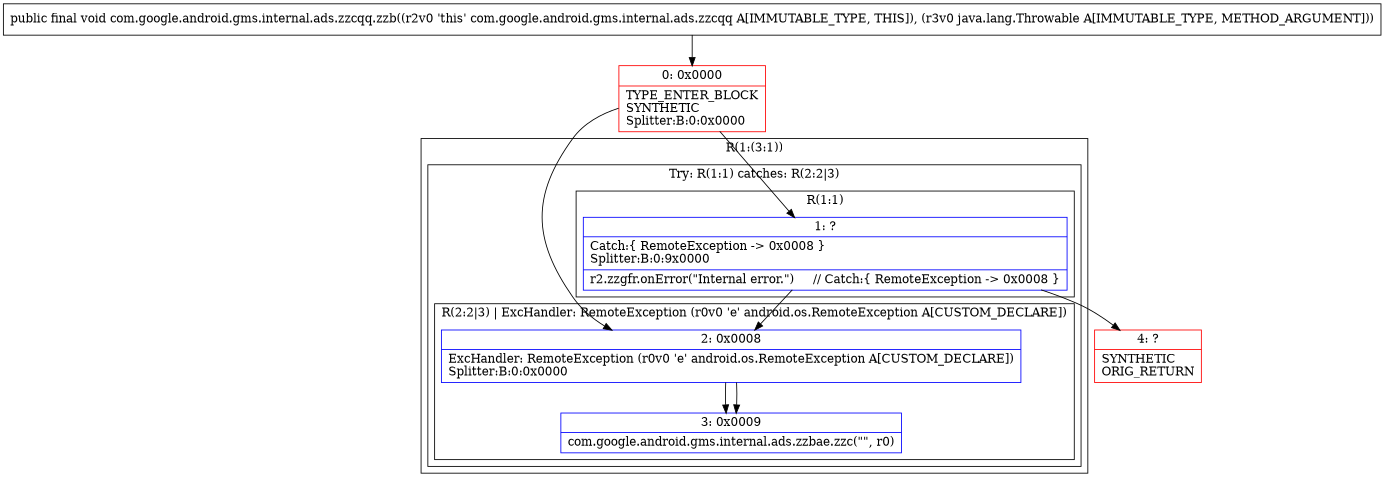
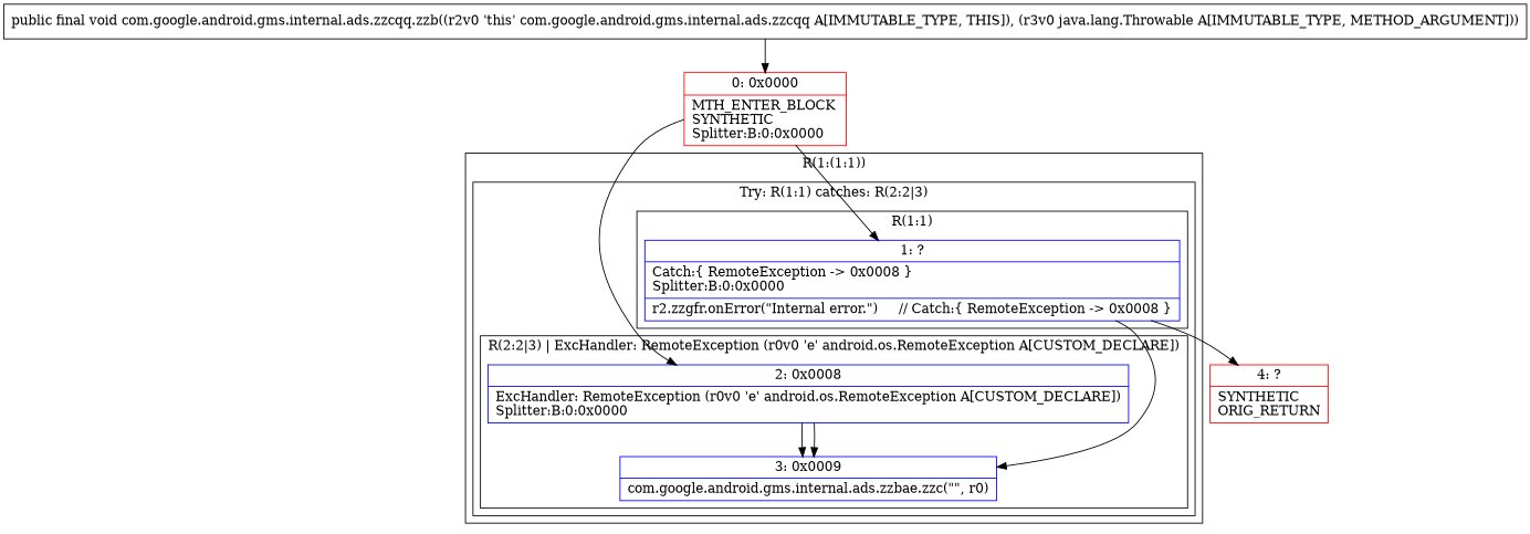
  digraph {
    fontname="DejaVu Serif"
    node [color=blue fontname="DejaVu Serif" shape=record]
    edge [fontname="DejaVu Serif"]
-   n1 [label="{1\:\ ?|Catch:\{ RemoteException \-\> 0x0008 \}\lSplitter:B:0:9x0000\l|r2.zzgfr.onError(\"Internal error.\")     \/\/ Catch:\{ RemoteException \-\> 0x0008 \}\l}"]
+   n1 [label="{1\:\ ?|Catch:\{ RemoteException \-\> 0x0008 \}\lSplitter:B:0:0x0000\l|r2.zzgfr.onError(\"Internal error.\")     \/\/ Catch:\{ RemoteException \-\> 0x0008 \}\l}"]
    n2 [label="{2\:\ 0x0008|ExcHandler: RemoteException (r0v0 'e' android.os.RemoteException A[CUSTOM_DECLARE])\lSplitter:B:0:0x0000\l}"]
    n3 [label="{3\:\ 0x0009|com.google.android.gms.internal.ads.zzbae.zzc(\"\", r0)\l}"]
    n4 [color=red label="{4\:\ ?|SYNTHETIC\lORIG_RETURN\l}"]
-   n5 [color=red label="{0\:\ 0x0000|TYPE_ENTER_BLOCK\lSYNTHETIC\lSplitter:B:0:0x0000\l}"]
+   n5 [color=red label="{0\:\ 0x0000|MTH_ENTER_BLOCK\lSYNTHETIC\lSplitter:B:0:0x0000\l}"]
    n6 [label="{public final void com.google.android.gms.internal.ads.zzcqq.zzb((r2v0 'this' com.google.android.gms.internal.ads.zzcqq A[IMMUTABLE_TYPE, THIS]), (r3v0 java.lang.Throwable A[IMMUTABLE_TYPE, METHOD_ARGUMENT])) }" color=""]
    subgraph cluster_1 {
-     label="R(1:(3:1))"
+     label="R(1:(1:1))"
      subgraph cluster_2 {
        label="Try: R(1:1) catches: R(2:2|3)"
        subgraph cluster_3 {
          label="R(1:1)"
          n1
        }
        subgraph cluster_4 {
          label="R(2:2|3) | ExcHandler: RemoteException (r0v0 'e' android.os.RemoteException A[CUSTOM_DECLARE])\l"
          n2
          n3
        }
      }
    }
    subgraph cluster_5 {
      label="R(2:2|3) | ExcHandler: RemoteException (r0v0 'e' android.os.RemoteException A[CUSTOM_DECLARE])\l"
    }
-   n1 -> n2
+   n1 -> n3
    n1 -> n4
    n2 -> n3
    n2 -> n3
    n5 -> n1
    n5 -> n2
    n6 -> n5
  }
